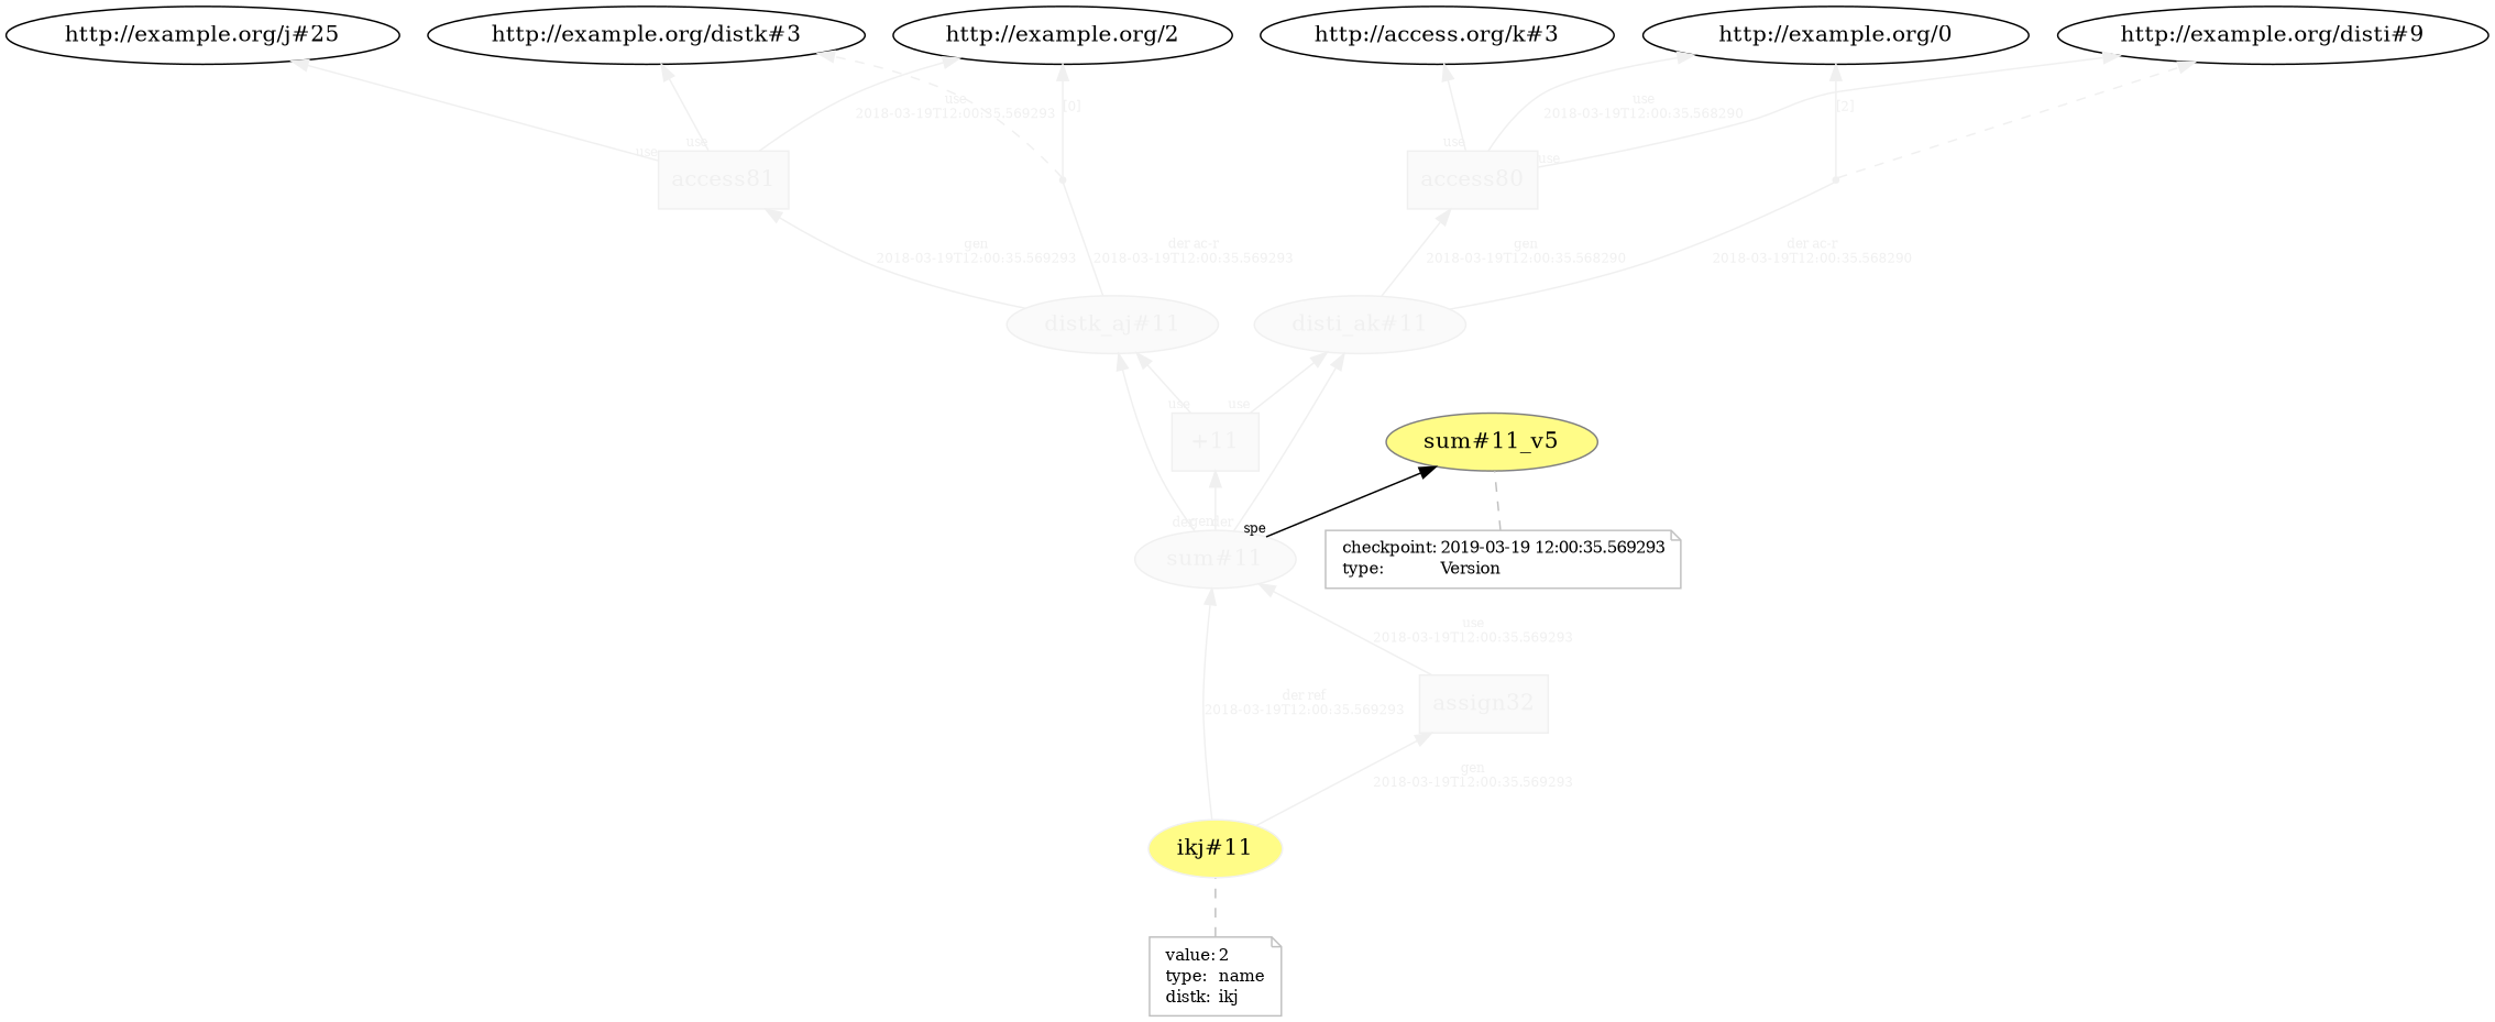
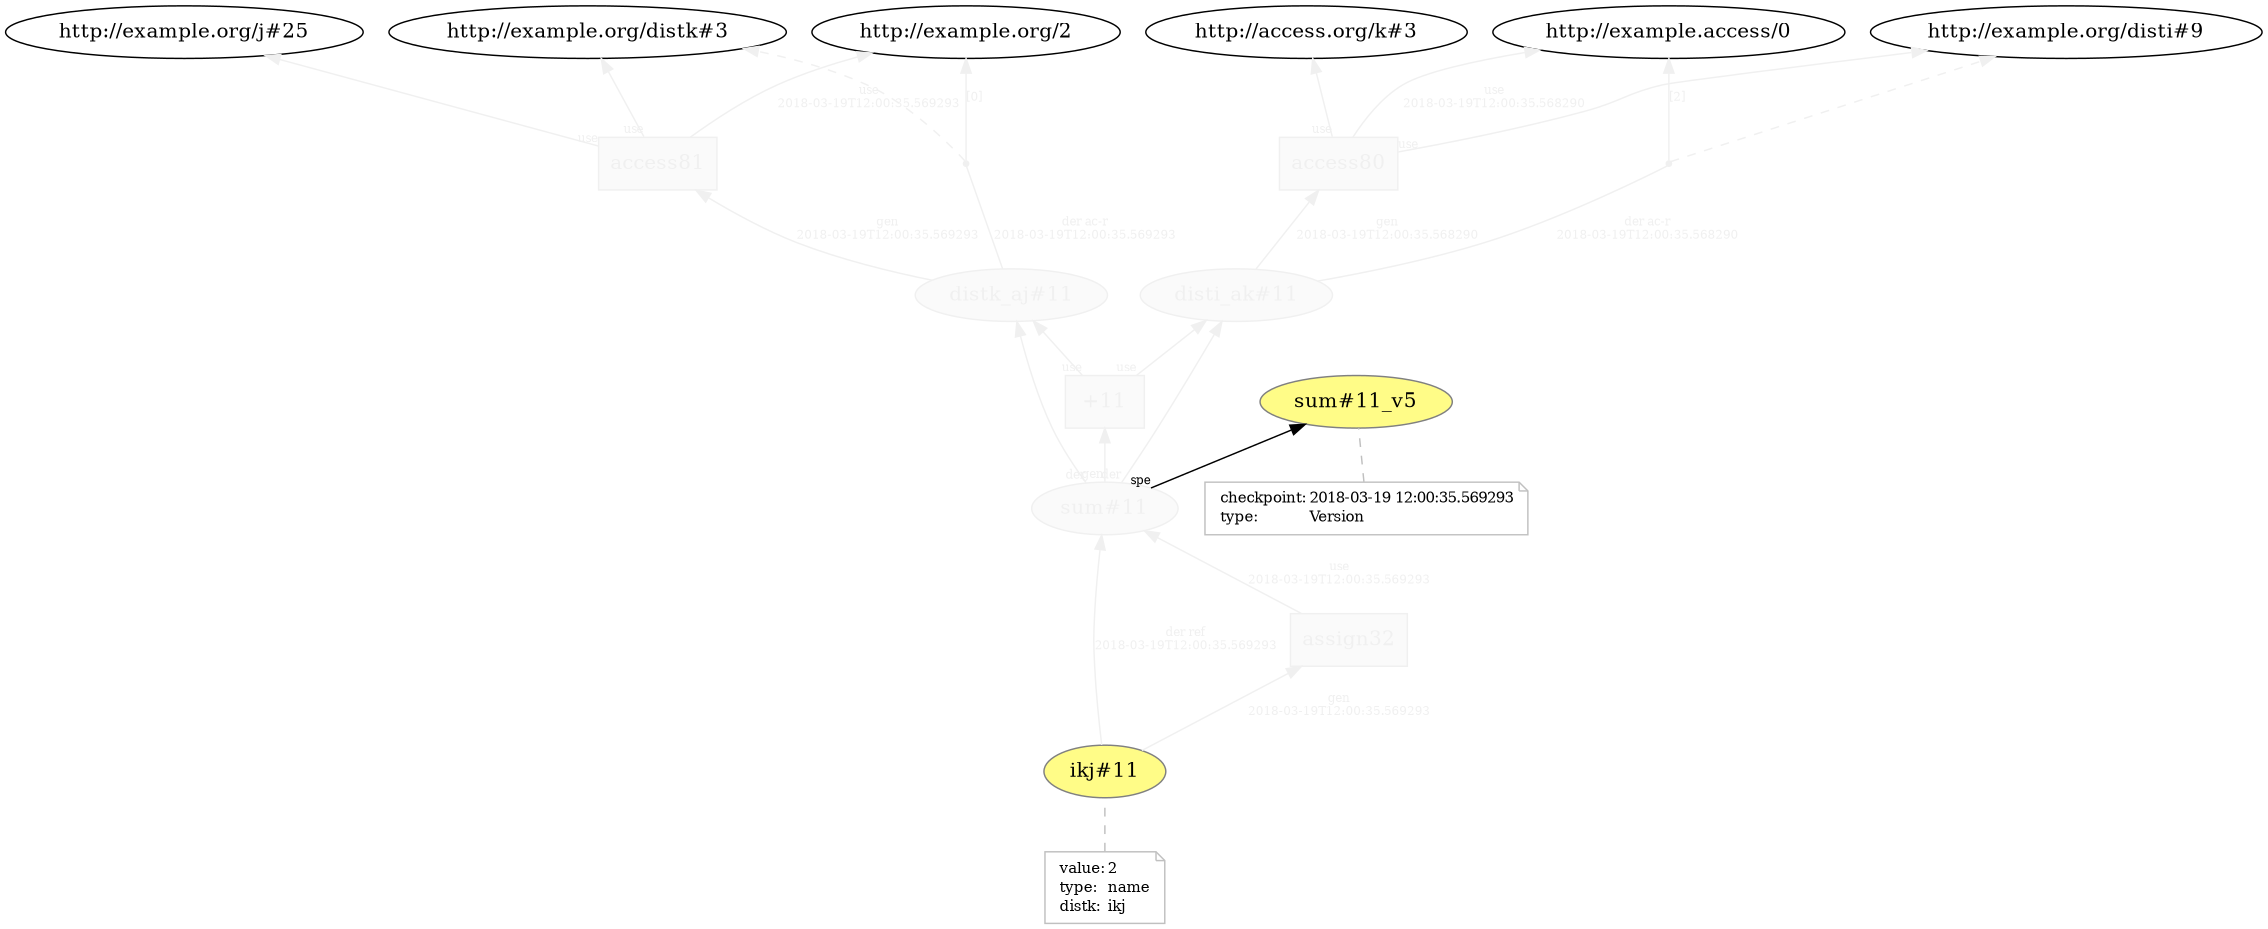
  digraph {
    rankdir=BT
    node [color="#F0F0F0" fontcolor="#F0F0F0"]
    edge [color="#F0F0F0" fontcolor="#F0F0F0" rotation=20]
    n1 [fillcolor="#FAFAFA" label="disti_ak#11" style=filled]
    n2 [fillcolor="#FAFAFA" label=access80 shape=polygon sides=4 style=filled]
    bn0 [shape=point]
    "http://example.org/disti#9" [color="" fontcolor=""]
-   "http://example.org/0" [color="" fontcolor=""]
+   "http://example.org/0" [label="http://example.access/0" color="" fontcolor=""]
    n6 [label="http://access.org/k#3" color="" fontcolor=""]
    n7 [fillcolor="#FAFAFA" label="distk_aj#11" style=filled]
    n8 [fillcolor="#FAFAFA" label=access81 shape=polygon sides=4 style=filled]
    bn1 [shape=point]
    "http://example.org/distk#3" [color="" fontcolor=""]
    "http://example.org/2" [color="" fontcolor=""]
    "http://example.org/j#25" [color="" fontcolor=""]
    n13 [fillcolor="#FAFAFA" label="sum#11" style=filled]
    n14 [color="#808080" fillcolor="#FFFC87" label="sum#11_v5" style=filled fontcolor=""]
    n15 [fillcolor="#FAFAFA" label="+11" shape=polygon sides=4 style=filled]
-   n16 [color=gray fontcolor=black fontsize=10 label=<<TABLE cellpadding="0" border="0"> 	<TR> 	    <TD align="left">checkpoint:</TD> 	    <TD align="left">2019-03-19 12:00:35.569293</TD> 	</TR> 	<TR> 	    <TD align="left">type:</TD> 	    <TD align="left">Version</TD> 	</TR> </TABLE>> shape=note]
-   n17 [fillcolor="#FFFC87" label="ikj#11" style=filled fontcolor=""]
+   n16 [color=gray fontcolor=black fontsize=10 label=<<TABLE cellpadding="0" border="0"> 	<TR> 	    <TD align="left">checkpoint:</TD> 	    <TD align="left">2018-03-19 12:00:35.569293</TD> 	</TR> 	<TR> 	    <TD align="left">type:</TD> 	    <TD align="left">Version</TD> 	</TR> </TABLE>> shape=note]
+   n17 [color="#808080" fillcolor="#FFFC87" label="ikj#11" style=filled fontcolor=""]
    n18 [fillcolor="#FAFAFA" label=assign32 shape=polygon sides=4 style=filled]
    n19 [color=gray fontcolor=black fontsize=10 label=<<TABLE cellpadding="0" border="0"> 	<TR> 	    <TD align="left">value:</TD> 	    <TD align="left">2</TD> 	</TR> 	<TR> 	    <TD align="left">type:</TD> 	    <TD align="left">name</TD> 	</TR> 	<TR> 	    <TD align="left">distk:</TD> 	    <TD align="left">ikj</TD> 	</TR> </TABLE>> shape=note]
    n1 -> n2 [angle=60.0 distance=1.5 fontsize=8 label="gen\n2018-03-19T12:00:35.568290"]
    n1 -> bn0 [angle=60.0 arrowhead=none distance=1.5 fontsize=8 label="der ac-r\n2018-03-19T12:00:35.568290"]
    n2 -> "http://example.org/disti#9" [labelangle=60.0 labeldistance=1.5 labelfontsize=8 taillabel=use]
    n2 -> "http://example.org/0" [angle=60.0 distance=1.5 fontsize=8 label="use\n2018-03-19T12:00:35.568290"]
    n2 -> n6 [labelangle=60.0 labeldistance=1.5 labelfontsize=8 taillabel=use]
    bn0 -> "http://example.org/disti#9" [style=dashed rotation=""]
    bn0 -> "http://example.org/0" [angle=60.0 distance=1.5 fontsize=8 label="[2]"]
    n7 -> n8 [angle=60.0 distance=1.5 fontsize=8 label="gen\n2018-03-19T12:00:35.569293"]
    n7 -> bn1 [angle=60.0 arrowhead=none distance=1.5 fontsize=8 label="der ac-r\n2018-03-19T12:00:35.569293"]
    n8 -> "http://example.org/distk#3" [labelangle=60.0 labeldistance=1.5 labelfontsize=8 taillabel=use]
    n8 -> "http://example.org/2" [angle=60.0 distance=1.5 fontsize=8 label="use\n2018-03-19T12:00:35.569293"]
    n8 -> "http://example.org/j#25" [labelangle=60.0 labeldistance=1.5 labelfontsize=8 taillabel=use]
    bn1 -> "http://example.org/distk#3" [style=dashed rotation=""]
    bn1 -> "http://example.org/2" [angle=60.0 distance=1.5 fontsize=8 label="[0]"]
    n13 -> n1 [labelangle=60.0 labeldistance=1.5 labelfontsize=8 taillabel=der]
    n13 -> n7 [labelangle=60.0 labeldistance=1.5 labelfontsize=8 taillabel=der]
    n13 -> n14 [labelangle=60.0 labeldistance=1.5 labelfontsize=8 taillabel=spe color="" fontcolor=""]
    n13 -> n15 [labelangle=60.0 labeldistance=1.5 labelfontsize=8 taillabel=gen]
    n15 -> n1 [labelangle=60.0 labeldistance=1.5 labelfontsize=8 taillabel=use]
    n15 -> n7 [labelangle=60.0 labeldistance=1.5 labelfontsize=8 taillabel=use]
    n16 -> n14 [arrowhead=none color=gray style=dashed fontcolor="" rotation=""]
    n17 -> n13 [angle=60.0 distance=1.5 fontsize=8 label="der ref\n2018-03-19T12:00:35.569293"]
    n17 -> n18 [angle=60.0 distance=1.5 fontsize=8 label="gen\n2018-03-19T12:00:35.569293"]
    n18 -> n13 [angle=60.0 distance=1.5 fontsize=8 label="use\n2018-03-19T12:00:35.569293"]
    n19 -> n17 [arrowhead=none color=gray style=dashed fontcolor="" rotation=""]
  }
